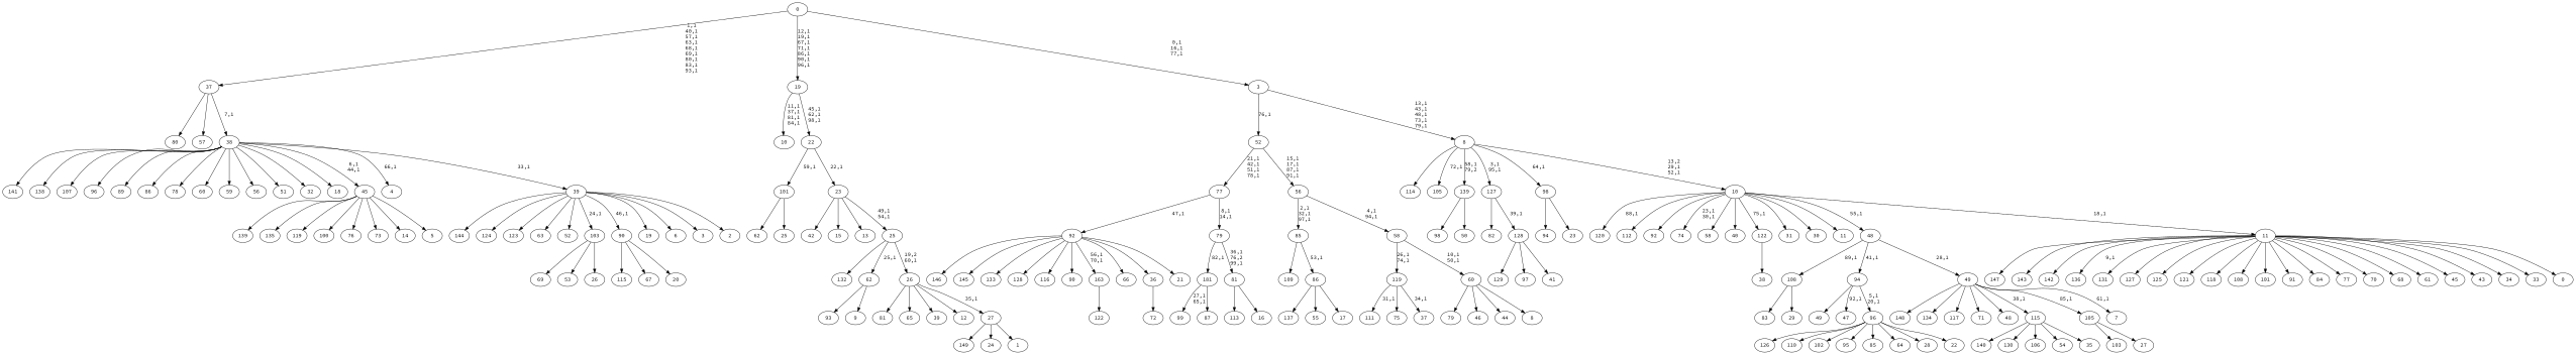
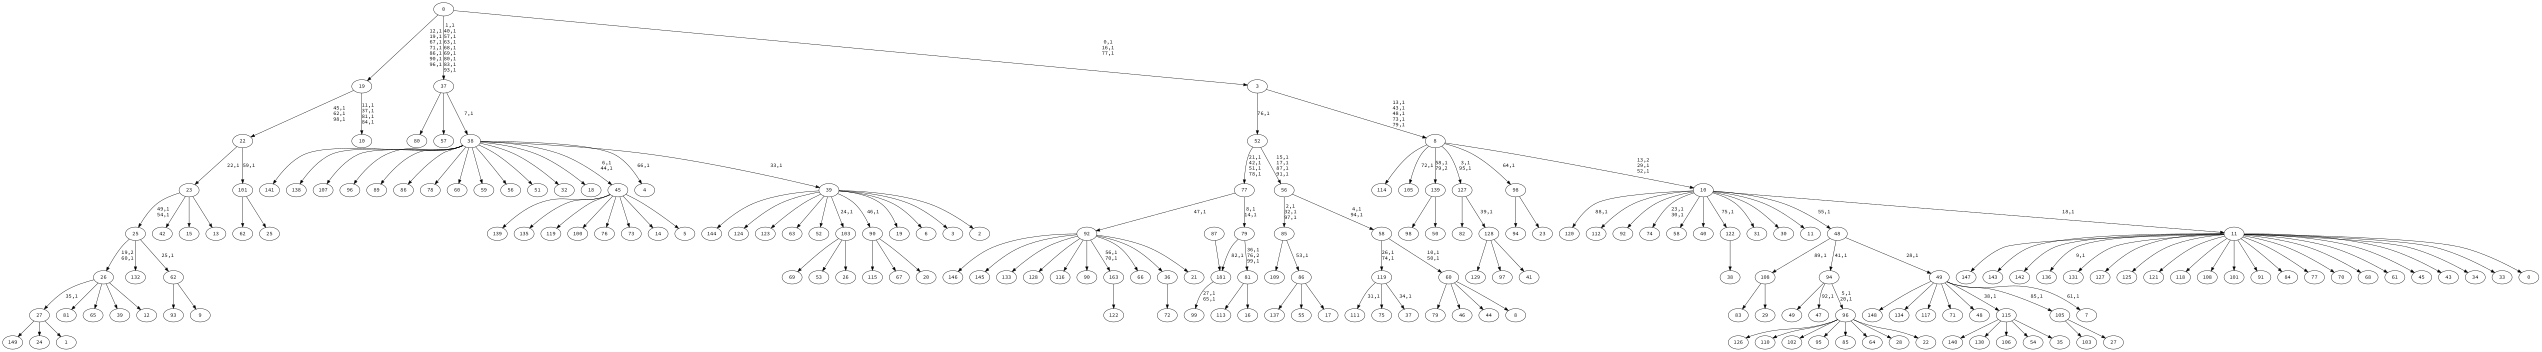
  digraph {
    fontname="Source Code Pro"
    node [fontname="Source Code Pro"]
    edge [fontname="Source Code Pro"]
    n1 [label=149]
    n2 [label=148]
    n3 [label=147]
    n4 [label=146]
    n5 [label=145]
    n6 [label=144]
    n7 [label=143]
    n8 [label=142]
    n9 [label=141]
    n10 [label=140]
    n11 [label=139]
    n12 [label=138]
    n13 [label=137]
    n14 [label=136]
    n15 [label=135]
    n16 [label=134]
    n17 [label=133]
    n18 [label=132]
    n19 [label=131]
    n20 [label=130]
    n21 [label=129]
    n22 [label=128]
    n23 [label=127]
    n24 [label=126]
    n25 [label=125]
    n26 [label=124]
    n27 [label=123]
    n28 [label=122]
    n29 [label=121]
    n30 [label=120]
    n31 [label=119]
    n32 [label=118]
    n33 [label=117]
    n34 [label=116]
    n35 [label=115]
    n36 [label=114]
    n37 [label=113]
    n38 [label=112]
    n39 [label=111]
    n40 [label=110]
    n41 [label=109]
    n42 [label=108]
    n43 [label=107]
    n44 [label=106]
    n45 [label=105]
    n46 [label=103]
    n47 [label=102]
    n48 [label=101]
    n49 [label=100]
    n50 [label=99]
    n51 [label=98]
    n52 [label=97]
    n53 [label=96]
    n54 [label=95]
    n55 [label=94]
    n56 [label=93]
    n57 [label=92]
    n58 [label=91]
    n59 [label=90]
    n60 [label=89]
    n61 [label=87]
    181
    n63 [label=86]
    n64 [label=85]
    n65 [label=84]
    n66 [label=83]
    n67 [label=82]
    n68 [label=81]
    n69 [label=80]
    n70 [label=79]
    n71 [label=78]
    n72 [label=77]
    n73 [label=76]
    n74 [label=75]
    n75 [label=74]
    n76 [label=73]
    n77 [label=72]
    163
    n79 [label=71]
    n80 [label=70]
    n81 [label=69]
    n82 [label=68]
    n83 [label=67]
    n84 [label=66]
    n85 [label=65]
    n86 [label=64]
    n87 [label=63]
    n88 [label=62]
    n89 [label=61]
    n90 [label=60]
    n91 [label=59]
    n92 [label=58]
    n93 [label=57]
    n94 [label=56]
    n95 [label=55]
    n96 [label=54]
    n97 [label=53]
    n98 [label=52]
    n99 [label=51]
    n100 [label=50]
    139
    n102 [label=49]
    n103 [label=48]
    n104 [label=47]
    n105 [label=46]
    n106 [label=45]
    n107 [label=44]
    n108 [label=43]
    n109 [label=42]
    n110 [label=41]
    128
    127
    n113 [label=40]
    n114 [label=39]
    n115 [label=38]
    122
    n117 [label=37]
    119
    n119 [label=36]
    n120 [label=35]
    115
    n122 [label=34]
    n123 [label=33]
    n124 [label=32]
    n125 [label=31]
    n126 [label=30]
    n127 [label=29]
    108
    n129 [label=28]
    n130 [label=27]
    105
    n132 [label=26]
    103
    n134 [label=25]
    101
    n136 [label=24]
    n137 [label=23]
    98
    n139 [label=22]
    96
    94
    n142 [label=21]
    92
    n144 [label=20]
    90
    n146 [label=19]
    n147 [label=18]
    n148 [label=17]
    86
    85
    n151 [label=16]
    81
    79
    77
    n155 [label=15]
    n156 [label=14]
    n157 [label=13]
    n158 [label=12]
    n159 [label=11]
    n160 [label=10]
    n161 [label=9]
    62
    n163 [label=8]
    60
    58
    56
    52
    n168 [label=7]
    49
    48
    n171 [label=6]
    n172 [label=5]
    45
    n174 [label=4]
    n175 [label=3]
    n176 [label=2]
    39
    38
    37
    n180 [label=1]
    27
    26
    25
    23
    22
    19
    n187 [label=0]
    11
    10
    8
    3
    0
    181 -> n50 [label="27,1\n65,1"]
-   181 -> n61
+   n61 -> 181
    163 -> n28
    139 -> n51
    139 -> n100
    128 -> n21
    128 -> n52
    128 -> n110
    127 -> n67
    127 -> 128 [label="39,1"]
    122 -> n115
    119 -> n39 [label="31,1"]
    119 -> n74
    119 -> n117 [label="34,1"]
    n119 -> n77
    115 -> n10
    115 -> n20
    115 -> n44
    115 -> n96
    115 -> n120
    108 -> n66
    108 -> n127
    105 -> n46
    105 -> n130
    103 -> n81
    103 -> n97
    103 -> n132
    101 -> n88
    101 -> n134
    98 -> n55
    98 -> n137
    96 -> n24
    96 -> n40
    96 -> n47
    96 -> n54
    96 -> n64
    96 -> n86
    96 -> n129
    96 -> n139
    94 -> n102
    94 -> n104 [label="92,1"]
    94 -> 96 [label="5,1\n20,1"]
    92 -> n4
    92 -> n5
    92 -> n17
    92 -> n22
    92 -> n34
    92 -> n59
    92 -> 163 [label="56,1\n70,1"]
    92 -> n84
    92 -> n119
    92 -> n142
    90 -> n35
    90 -> n83
    90 -> n144
    86 -> n13
    86 -> n95
    86 -> n148
    85 -> n41
    85 -> 86 [label="53,1"]
    81 -> n37
    81 -> n151
    79 -> 181 [label="82,1"]
    79 -> 81 [label="36,1\n76,2\n99,1"]
    77 -> 92 [label="47,1"]
    77 -> 79 [label="8,1\n14,1"]
    62 -> n56
    62 -> n161
    60 -> n70
    60 -> n105
    60 -> n107
    60 -> n163
    58 -> 119 [label="26,1\n74,1"]
    58 -> 60 [label="10,1\n50,1"]
    56 -> 85 [label="2,1\n32,1\n97,1"]
    56 -> 58 [label="4,1\n94,1"]
    52 -> 77 [label="21,1\n42,1\n51,1\n78,1"]
    52 -> 56 [label="15,1\n17,1\n87,1\n91,1"]
    49 -> n2
    49 -> n16
    49 -> n33
    49 -> n79
    49 -> n103
    49 -> 115 [label="38,1"]
    49 -> 105 [label="85,1"]
    49 -> n168 [label="61,1"]
    48 -> 108 [label="89,1"]
    48 -> 94 [label="41,1"]
    48 -> 49 [label="28,1"]
    45 -> n11
    45 -> n15
    45 -> n31
    45 -> n49
    45 -> n73
    45 -> n76
    45 -> n156
    45 -> n172
    39 -> n6
    39 -> n26
    39 -> n27
    39 -> n87
    39 -> n98
    39 -> 103 [label="24,1"]
    39 -> 90 [label="46,1"]
    39 -> n146
    39 -> n171
    39 -> n175
    39 -> n176
    38 -> n9
    38 -> n12
    38 -> n43
    38 -> n53
    38 -> n60
    38 -> n63
    38 -> n71
    38 -> n90
    38 -> n91
    38 -> n94
    38 -> n99
    38 -> n124
    38 -> n147
    38 -> 45 [label="6,1\n44,1"]
    38 -> n174 [label="66,1"]
    38 -> 39 [label="33,1"]
    37 -> n69
    37 -> n93
    37 -> 38 [label="7,1"]
    27 -> n1
    27 -> n136
    27 -> n180
    26 -> n68
    26 -> n85
    26 -> n114
    26 -> n158
    26 -> 27 [label="35,1"]
    25 -> n18
    25 -> 62 [label="25,1"]
    25 -> 26 [label="19,2\n60,1"]
    23 -> n109
    23 -> n155
    23 -> n157
    23 -> 25 [label="49,1\n54,1"]
    22 -> 101 [label="59,1"]
    22 -> 23 [label="22,1"]
    19 -> n160 [label="11,1\n37,1\n81,1\n84,1"]
    19 -> 22 [label="45,1\n62,1\n98,1"]
    11 -> n3
    11 -> n7
    11 -> n8
    11 -> n14 [label="9,1"]
    11 -> n19
    11 -> n23
    11 -> n25
    11 -> n29
    11 -> n32
    11 -> n42
    11 -> n48
    11 -> n58
    11 -> n65
    11 -> n72
    11 -> n80
    11 -> n82
    11 -> n89
    11 -> n106
    11 -> n108
    11 -> n122
    11 -> n123
    11 -> n187
    10 -> n30 [label="88,1"]
    10 -> n38
    10 -> n57
    10 -> n75 [label="23,1\n30,1"]
    10 -> n92
    10 -> n113
    10 -> 122 [label="75,1"]
    10 -> n125
    10 -> n126
    10 -> n159
    10 -> 48 [label="55,1"]
    10 -> 11 [label="18,1"]
    8 -> n36
    8 -> n45 [label="72,1"]
    8 -> 139 [label="58,1\n79,2"]
    8 -> 127 [label="3,1\n95,1"]
    8 -> 98 [label="64,1"]
    8 -> 10 [label="13,2\n29,1\n52,1"]
    3 -> 52 [label="76,1"]
    3 -> 8 [label="13,1\n43,1\n48,1\n73,1\n79,1"]
    0 -> 37 [label="1,1\n40,1\n57,1\n63,1\n68,1\n69,1\n80,1\n83,1\n93,1"]
    0 -> 19 [label="12,1\n19,1\n67,1\n71,1\n86,1\n90,1\n96,1"]
    0 -> 3 [label="0,1\n16,1\n77,1"]
  }
